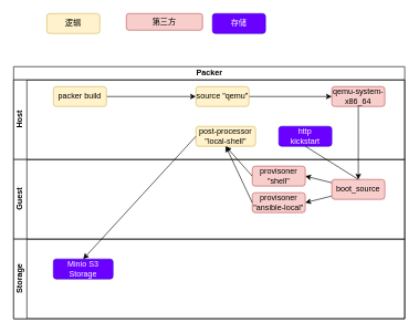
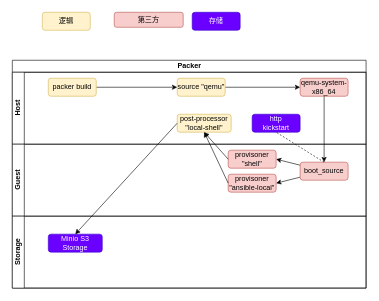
  <mxCell id="0" />
  <mxCell id="1" parent="0" />
  <mxCell id="2" value="Packer" style="swimlane;childLayout=stackLayout;resizeParent=1;resizeParentMax=0;horizontal=1;startSize=20;horizontalStack=0;html=1;" parent="1" vertex="1"><mxGeometry x="20" y="100" width="590" height="380" as="geometry" /></mxCell>
  <mxCell id="3" value="Host" style="swimlane;startSize=20;horizontal=0;html=1;" parent="2" vertex="1"><mxGeometry y="20" width="590" height="120" as="geometry" /></mxCell>
  <mxCell id="4" style="edgeStyle=none;html=1;entryX=0;entryY=0.5;entryDx=0;entryDy=0;" parent="3" source="5" target="7" edge="1"><mxGeometry relative="1" as="geometry" /></mxCell>
  <mxCell id="5" value="packer build" style="rounded=1;whiteSpace=wrap;html=1;fillColor=#fff2cc;strokeColor=#d6b656;" parent="3" vertex="1"><mxGeometry x="60" y="10" width="80" height="30" as="geometry" /></mxCell>
  <mxCell id="6" style="edgeStyle=none;html=1;entryX=0;entryY=0.5;entryDx=0;entryDy=0;" parent="3" source="7" target="8" edge="1"><mxGeometry relative="1" as="geometry" /></mxCell>
  <mxCell id="7" value="source &quot;qemu&quot;" style="rounded=1;whiteSpace=wrap;html=1;fillColor=#fff2cc;strokeColor=#d6b656;" parent="3" vertex="1"><mxGeometry x="275" y="10" width="80" height="30" as="geometry" /></mxCell>
  <mxCell id="8" value="qemu-system-x86_64" style="rounded=1;whiteSpace=wrap;html=1;fillColor=#f8cecc;strokeColor=#b85450;" parent="3" vertex="1"><mxGeometry x="480" y="10" width="80" height="30" as="geometry" /></mxCell>
  <mxCell id="9" value="post-processor &quot;local-shell&quot;" style="rounded=1;whiteSpace=wrap;html=1;fillColor=#fff2cc;strokeColor=#d6b656;" parent="3" vertex="1"><mxGeometry x="275" y="70" width="90" height="30" as="geometry" /></mxCell>
  <mxCell id="10" value="http&lt;br&gt;kickstart" style="rounded=1;whiteSpace=wrap;html=1;fillColor=#6a00ff;strokeColor=#3700CC;fontColor=#ffffff;" parent="3" vertex="1"><mxGeometry x="400" y="70" width="80" height="30" as="geometry" /></mxCell>
  <mxCell id="11" value="Guest" style="swimlane;startSize=20;horizontal=0;html=1;" parent="2" vertex="1"><mxGeometry y="140" width="590" height="120" as="geometry" /></mxCell>
  <mxCell id="12" style="edgeStyle=none;html=1;entryX=1;entryY=0.5;entryDx=0;entryDy=0;" parent="11" source="14" target="15" edge="1"><mxGeometry relative="1" as="geometry" /></mxCell>
  <mxCell id="13" style="edgeStyle=none;html=1;entryX=1;entryY=0.5;entryDx=0;entryDy=0;" parent="11" source="14" target="16" edge="1"><mxGeometry relative="1" as="geometry" /></mxCell>
  <mxCell id="14" value="boot_source" style="rounded=1;whiteSpace=wrap;html=1;fillColor=#f8cecc;strokeColor=#b85450;" parent="11" vertex="1"><mxGeometry x="480" y="30" width="80" height="30" as="geometry" /></mxCell>
  <mxCell id="15" value="provisoner &quot;shell&quot;" style="rounded=1;whiteSpace=wrap;html=1;fillColor=#f8cecc;strokeColor=#b85450;" parent="11" vertex="1"><mxGeometry x="360" y="10" width="80" height="30" as="geometry" /></mxCell>
  <mxCell id="16" value="provisoner &quot;ansible-local&quot;" style="rounded=1;whiteSpace=wrap;html=1;fillColor=#f8cecc;strokeColor=#b85450;" parent="11" vertex="1"><mxGeometry x="360" y="50" width="80" height="30" as="geometry" /></mxCell>
  <mxCell id="17" value="Storage" style="swimlane;startSize=20;horizontal=0;html=1;" parent="2" vertex="1"><mxGeometry y="260" width="590" height="120" as="geometry" /></mxCell>
  <mxCell id="18" value="Minio S3 Storage" style="rounded=1;whiteSpace=wrap;html=1;fillColor=#6a00ff;strokeColor=#3700CC;fontColor=#ffffff;" parent="17" vertex="1"><mxGeometry x="60" y="30" width="90" height="30" as="geometry" /></mxCell>
  <mxCell id="19" style="edgeStyle=none;html=1;entryX=0.5;entryY=0;entryDx=0;entryDy=0;" parent="2" source="8" target="14" edge="1"><mxGeometry relative="1" as="geometry" /></mxCell>
  <mxCell id="20" style="edgeStyle=none;html=1;entryX=0.5;entryY=1;entryDx=0;entryDy=0;exitX=0;exitY=0.5;exitDx=0;exitDy=0;" parent="2" source="15" target="9" edge="1"><mxGeometry relative="1" as="geometry" /></mxCell>
  <mxCell id="21" style="edgeStyle=none;html=1;exitX=0;exitY=0.5;exitDx=0;exitDy=0;entryX=0.5;entryY=1;entryDx=0;entryDy=0;" parent="2" source="16" target="9" edge="1"><mxGeometry relative="1" as="geometry"><mxPoint x="320" y="120" as="targetPoint" /></mxGeometry></mxCell>
  <mxCell id="22" style="edgeStyle=none;html=1;exitX=0;exitY=0.5;exitDx=0;exitDy=0;entryX=0.5;entryY=0;entryDx=0;entryDy=0;" parent="2" source="9" target="18" edge="1"><mxGeometry relative="1" as="geometry"><mxPoint x="150" y="300" as="targetPoint" /></mxGeometry></mxCell>
- <mxCell id="23" value="" style="endArrow=none;dashed=0;html=1;entryX=0.5;entryY=1;entryDx=0;entryDy=0;exitX=0.5;exitY=0;exitDx=0;exitDy=0;" parent="2" source="14" target="10" edge="1"><mxGeometry width="50" height="50" relative="1" as="geometry"><mxPoint x="250" y="80" as="sourcePoint" /><mxPoint x="300" y="30" as="targetPoint" /></mxGeometry></mxCell>
+ <mxCell id="23" value="" style="endArrow=none;dashed=1;html=1;entryX=0.5;entryY=1;entryDx=0;entryDy=0;exitX=0.5;exitY=0;exitDx=0;exitDy=0;" parent="2" source="14" target="10" edge="1"><mxGeometry width="50" height="50" relative="1" as="geometry"><mxPoint x="250" y="80" as="sourcePoint" /><mxPoint x="300" y="30" as="targetPoint" /></mxGeometry></mxCell>
  <mxCell id="24" value="逻辑" style="rounded=1;whiteSpace=wrap;html=1;fillColor=#fff2cc;strokeColor=#d6b656;" parent="1" vertex="1"><mxGeometry x="70" y="20" width="80" height="30" as="geometry" /></mxCell>
  <mxCell id="25" value="第三方" style="rounded=1;whiteSpace=wrap;html=1;fillColor=#f8cecc;strokeColor=#b85450;" parent="1" vertex="1"><mxGeometry x="190" y="20" width="115" height="25" as="geometry" /></mxCell>
  <mxCell id="26" value="存储" style="rounded=1;whiteSpace=wrap;html=1;fillColor=#6a00ff;strokeColor=#3700CC;fontColor=#ffffff;" parent="1" vertex="1"><mxGeometry x="320" y="20" width="80" height="30" as="geometry" /></mxCell>
